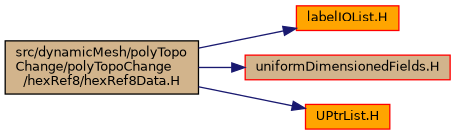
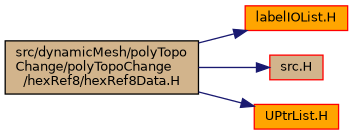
  digraph {
    rankdir=LR
    node [color=red fillcolor=tan fontname=Helvetica fontsize=10 shape=record style=filled]
    edge [color=midnightblue fontname=Helvetica fontsize=10 labelfontname=Helvetica labelfontsize=10 style=solid]
    n1 [color=black fontcolor=black height=0.2 label="src/dynamicMesh/polyTopo\lChange/polyTopoChange\l/hexRef8/hexRef8Data.H" width=0.4]
    n2 [height=0.2 label="labelIOList.H" width=0.4 fillcolor=orange]
-   n3 [height=0.2 label="uniformDimensionedFields.H" width=0.4]
+   n3 [height=0.2 label="src.H" width=0.4]
    n4 [height=0.2 label="UPtrList.H" width=0.4 fillcolor=orange]
    n1 -> n2
    n1 -> n3
    n1 -> n4
  }
